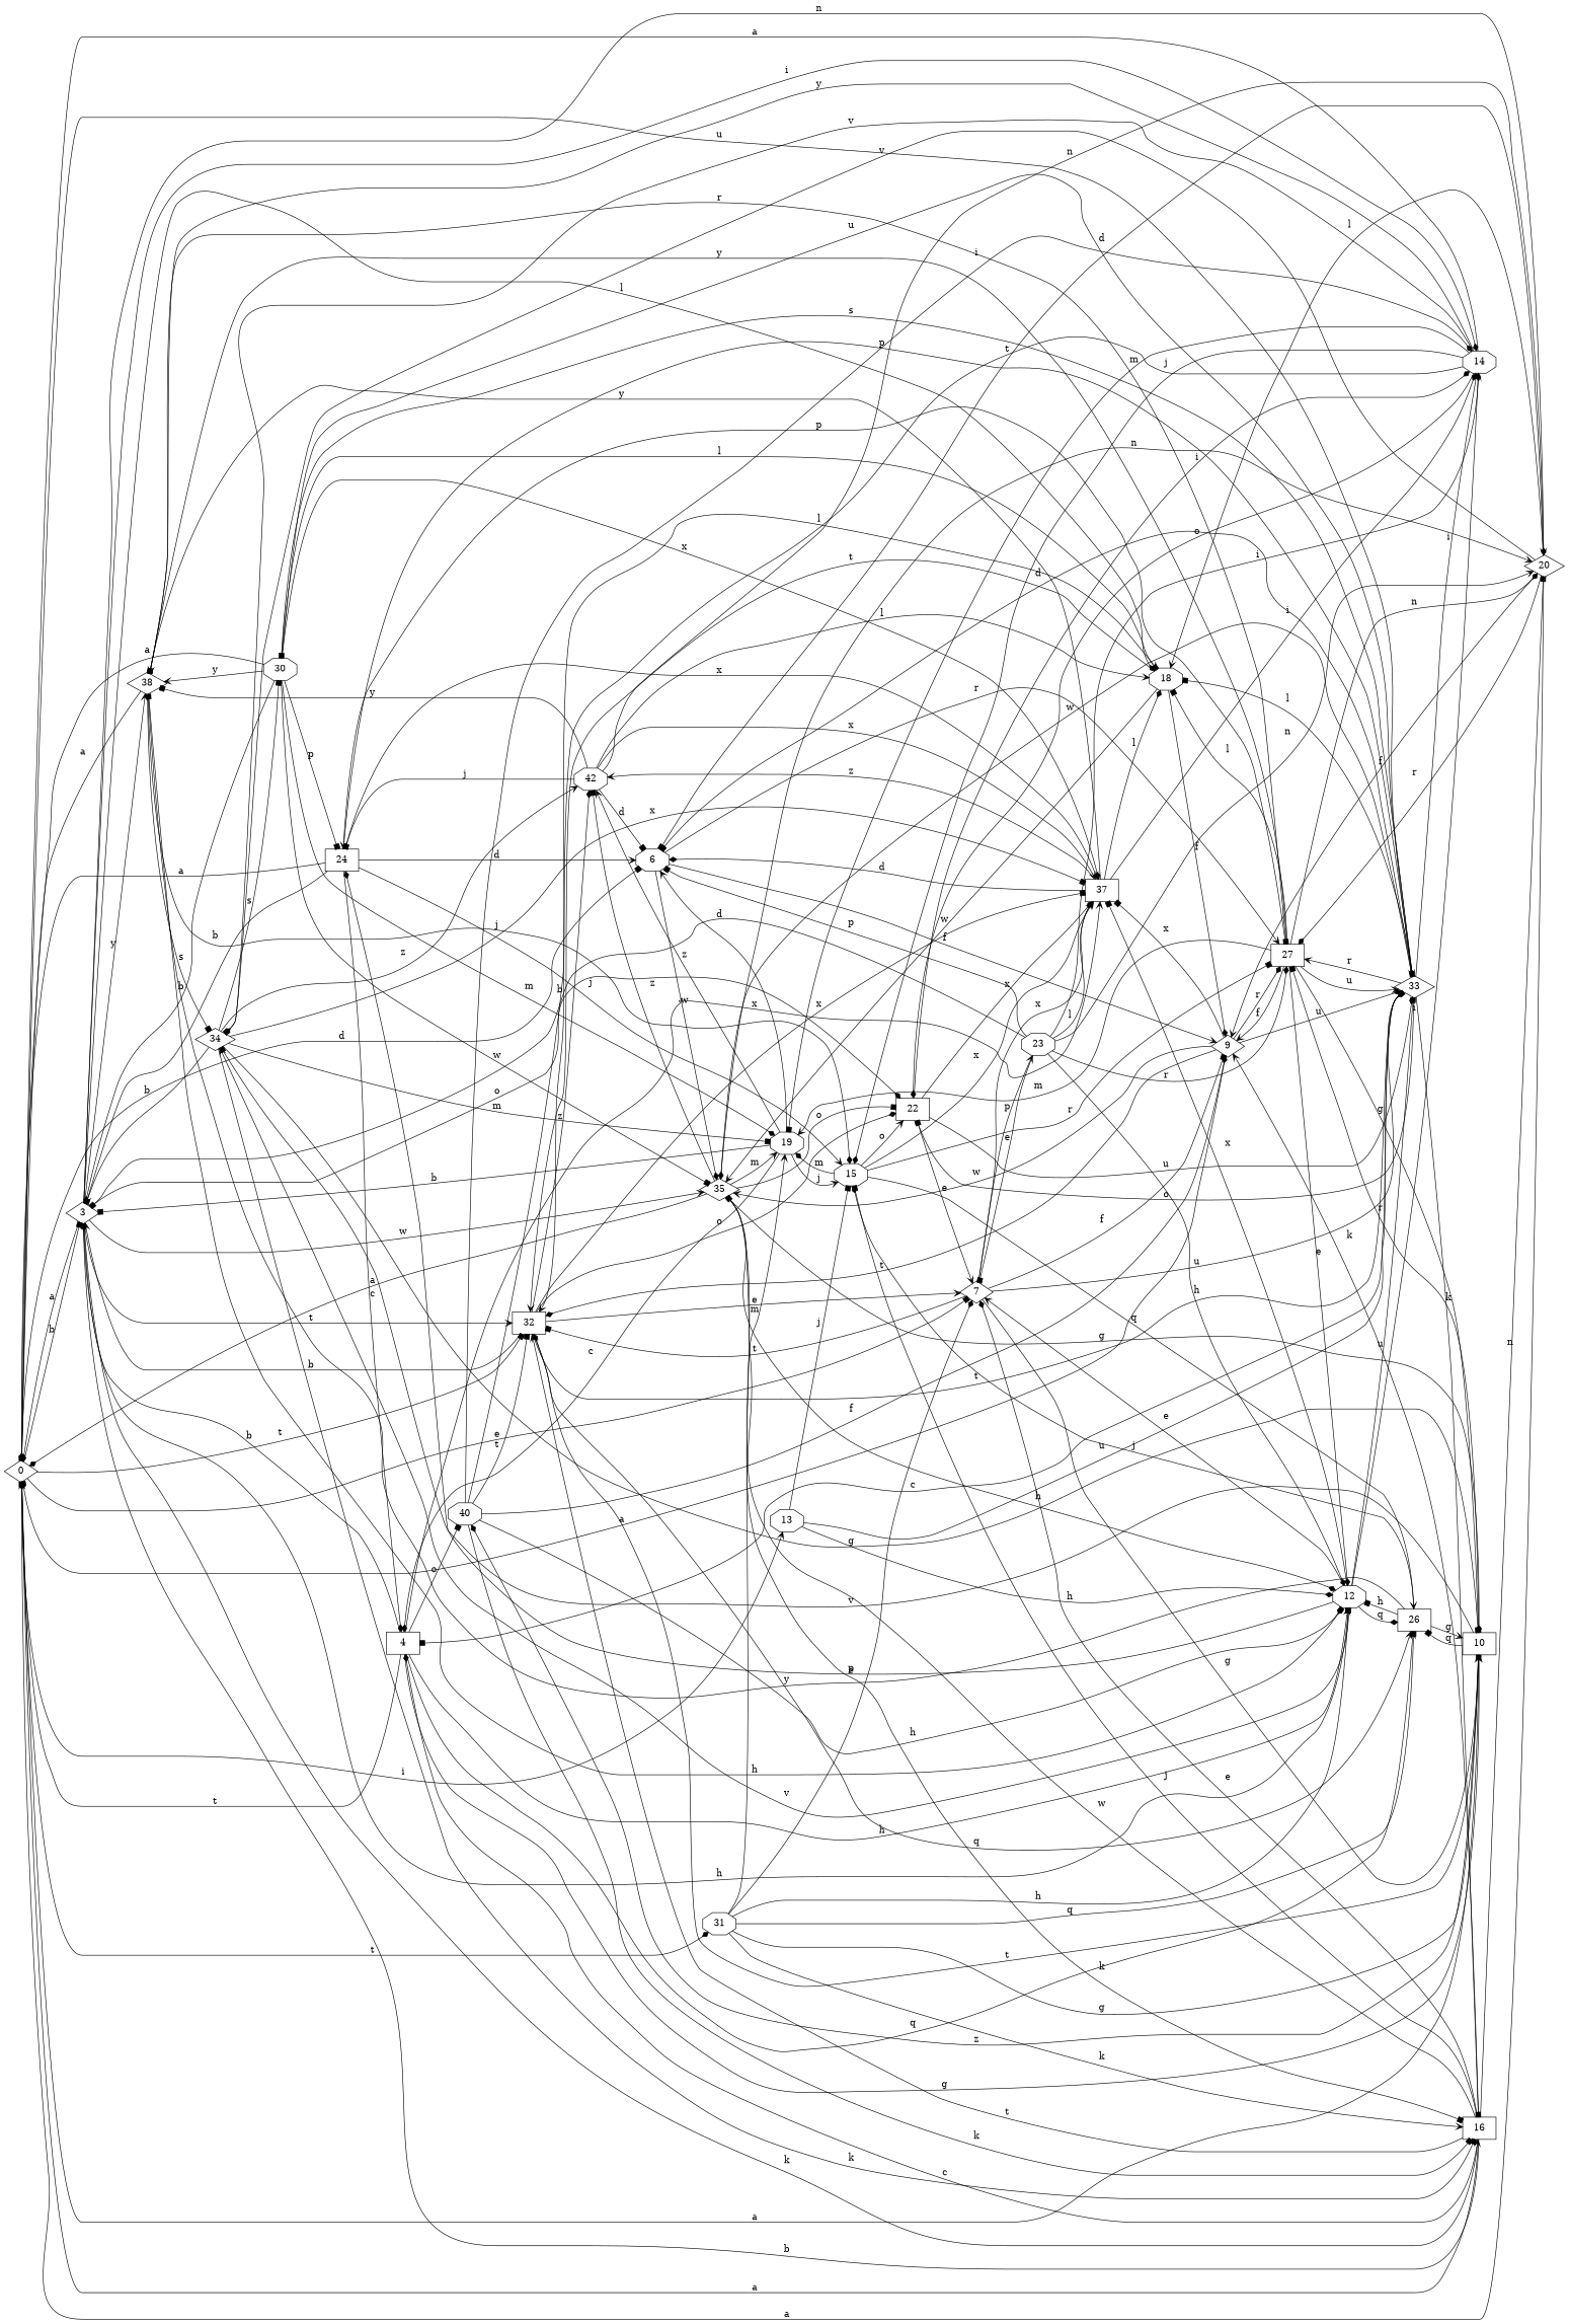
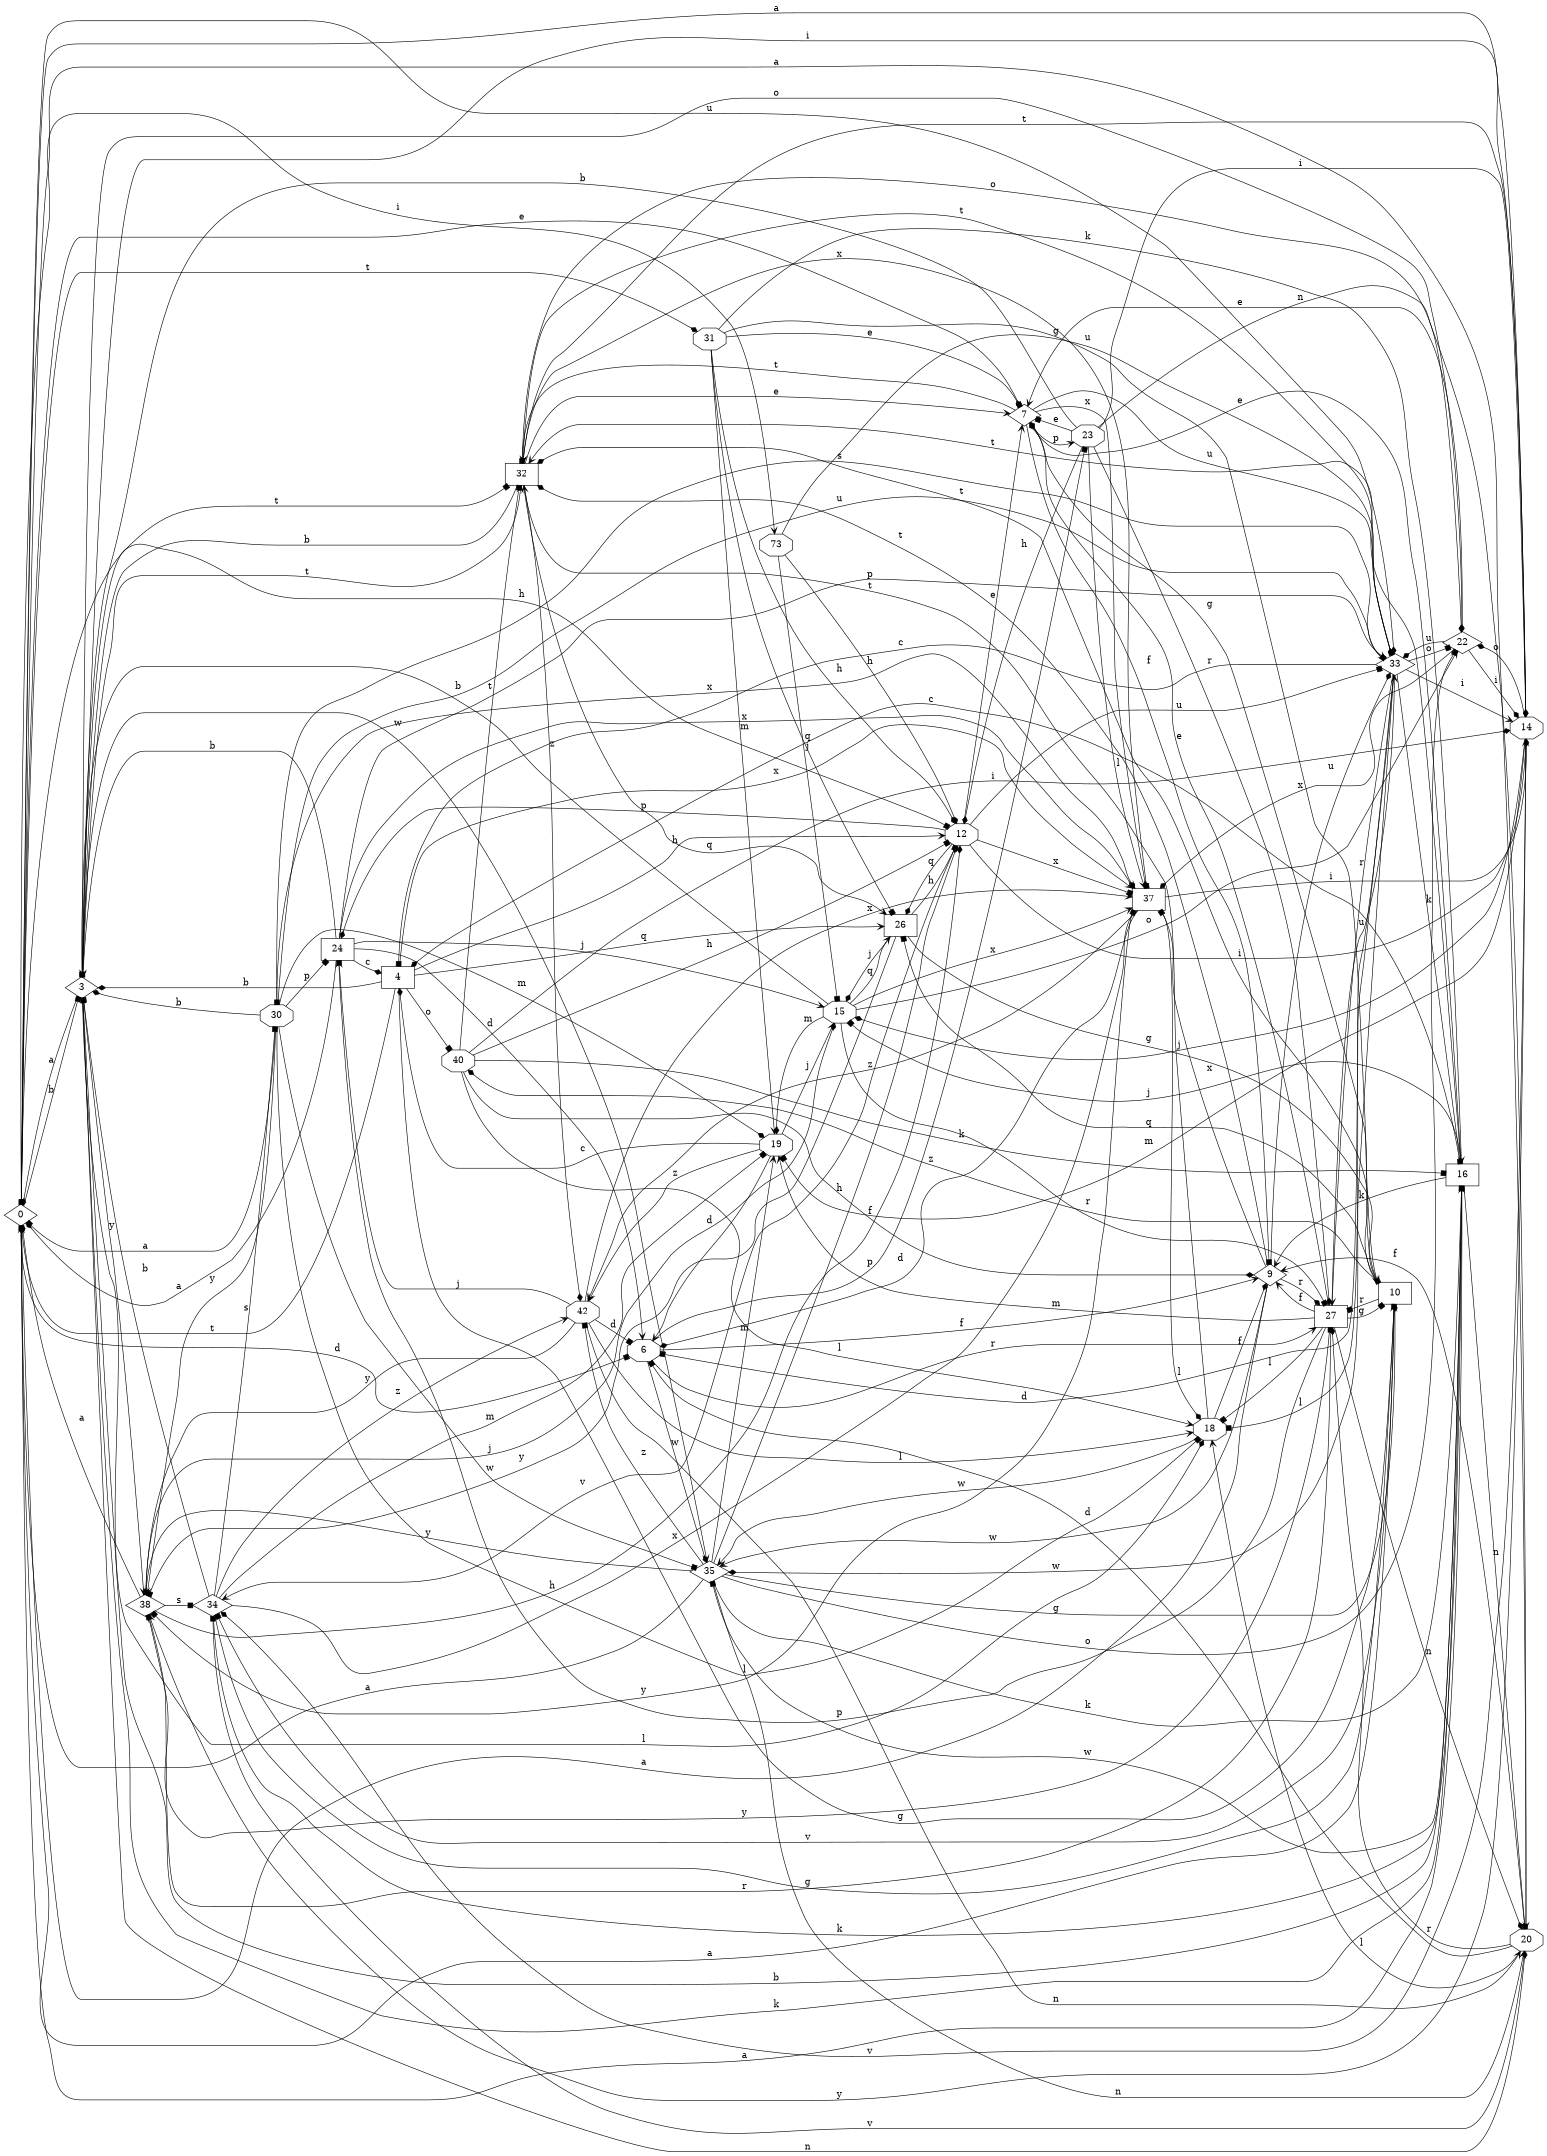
  strict digraph {
    rankdir=LR
    node [shape=octagon]
    edge [arrowhead=box]
    0 [shape=diamond]
    3 [shape=diamond]
    6
    7 [shape=diamond]
-   13
+   13 [label=73]
    31
    32 [shape=box]
    33 [shape=diamond]
    12
    14
    16 [shape=box]
    18
-   20 [shape=diamond]
-   22 [shape=box]
+   20
+   22 [shape=diamond]
    35 [shape=diamond]
    38 [shape=diamond]
    9 [shape=diamond]
    23
    27 [shape=box]
    10 [shape=box]
    37 [shape=box]
    15
    26 [shape=box]
    19
    42
    4 [shape=box]
    30
    34 [shape=diamond]
    24 [shape=box]
    40
    0 -> 3 [label=b]
    0 -> 6 [label=d]
    0 -> 7 [label=e]
    0 -> 13 [arrowhead=vee label=i]
    0 -> 31 [arrowhead=diamond label=t]
    0 -> 32 [label=t]
    0 -> 33 [arrowhead=diamond label=u]
    3 -> 0 [arrowhead=diamond label=a]
    3 -> 32 [arrowhead=vee label=t]
    3 -> 12 [label=h]
    3 -> 14 [arrowhead=diamond label=i]
    3 -> 16 [arrowhead=vee label=k]
    3 -> 18 [arrowhead=diamond label=l]
    3 -> 20 [arrowhead=diamond label=n]
    3 -> 22 [arrowhead=diamond label=o]
    3 -> 35 [arrowhead=vee label=w]
    3 -> 38 [arrowhead=vee label=y]
    6 -> 35 [arrowhead=diamond label=w]
    6 -> 9 [arrowhead=vee label=f]
-   23 -> 6 [label=p]
+   6 -> 23 [label=p]
    6 -> 27 [arrowhead=vee label=r]
    7 -> 32 [label=t]
    7 -> 33 [label=u]
    7 -> 9 [label=f]
    7 -> 23 [arrowhead=vee label=p]
    7 -> 10 [label=g]
    7 -> 37 [arrowhead=diamond label=x]
    13 -> 33 [arrowhead=diamond label=u]
    13 -> 12 [arrowhead=diamond label=h]
    13 -> 15 [label=j]
    31 -> 7 [arrowhead=diamond label=e]
-   31 -> 12 [label=h]
+   31 -> 12 [arrowhead=diamond label=h]
    31 -> 16 [arrowhead=vee label=k]
    31 -> 10 [arrowhead=vee label=g]
    31 -> 26 [label=q]
    31 -> 19 [arrowhead=vee label=m]
    32 -> 3 [arrowhead=vee label=b]
    32 -> 7 [arrowhead=vee label=e]
    32 -> 22 [arrowhead=diamond label=o]
    32 -> 37 [label=x]
    32 -> 26 [arrowhead=vee label=q]
    32 -> 42 [arrowhead=diamond label=z]
    33 -> 6 [label=d]
    33 -> 32 [arrowhead=vee label=t]
    33 -> 14 [arrowhead=vee label=i]
    33 -> 16 [label=k]
    33 -> 18 [label=l]
    33 -> 22 [label=o]
    33 -> 35 [arrowhead=diamond label=w]
    33 -> 27 [arrowhead=vee label=r]
    33 -> 4 [label=c]
    33 -> 30 [label=s]
    12 -> 7 [arrowhead=vee label=e]
    12 -> 33 [label=u]
    12 -> 14 [arrowhead=vee label=i]
    12 -> 37 [label=x]
    12 -> 26 [arrowhead=diamond label=q]
    12 -> 34 [arrowhead=vee label=v]
    12 -> 24 [arrowhead=diamond label=p]
    14 -> 0 [label=a]
    14 -> 32 [arrowhead=vee label=t]
    14 -> 22 [arrowhead=diamond label=o]
    14 -> 38 [arrowhead=vee label=y]
    14 -> 15 [arrowhead=diamond label=j]
    14 -> 19 [label=m]
    14 -> 34 [arrowhead=diamond label=v]
    16 -> 0 [arrowhead=vee label=a]
    16 -> 3 [label=b]
    16 -> 7 [arrowhead=diamond label=e]
    16 -> 32 [arrowhead=vee label=t]
    16 -> 20 [label=n]
    16 -> 35 [label=w]
    16 -> 9 [arrowhead=vee label=k]
    16 -> 15 [label=j]
    16 -> 4 [arrowhead=diamond label=c]
    18 -> 32 [arrowhead=vee label=t]
    18 -> 35 [arrowhead=vee label=w]
    18 -> 9 [arrowhead=diamond label=f]
    20 -> 0 [label=a]
    20 -> 6 [label=d]
    20 -> 18 [arrowhead=vee label=l]
    20 -> 9 [arrowhead=vee label=f]
    20 -> 27 [arrowhead=diamond label=r]
    20 -> 34 [label=v]
    22 -> 7 [arrowhead=vee label=e]
    22 -> 33 [arrowhead=diamond label=u]
    22 -> 14 [arrowhead=diamond label=i]
    22 -> 37 [arrowhead=diamond label=x]
    35 -> 0 [arrowhead=diamond label=a]
    35 -> 12 [arrowhead=diamond label=h]
    35 -> 16 [label=k]
    35 -> 20 [arrowhead=vee label=n]
    35 -> 22 [label=o]
+   35 -> 38 [arrowhead=vee label=y]
    35 -> 10 [arrowhead=diamond label=g]
    35 -> 19 [arrowhead=vee label=m]
    35 -> 42 [label=z]
    38 -> 0 [arrowhead=diamond label=a]
    38 -> 12 [arrowhead=diamond label=h]
    38 -> 27 [label=r]
    38 -> 15 [arrowhead=diamond label=j]
    38 -> 34 [label=s]
    9 -> 0 [label=a]
    9 -> 32 [arrowhead=diamond label=t]
    9 -> 33 [arrowhead=diamond label=u]
    9 -> 35 [arrowhead=vee label=w]
    9 -> 27 [arrowhead=diamond label=r]
    9 -> 37 [label=x]
    23 -> 3 [label=b]
    23 -> 7 [label=e]
    23 -> 12 [arrowhead=diamond label=h]
    23 -> 14 [arrowhead=diamond label=i]
    23 -> 20 [arrowhead=vee label=n]
    23 -> 27 [arrowhead=diamond label=r]
    23 -> 37 [arrowhead=vee label=l]
-   27 -> 12 [arrowhead=diamond label=e]
+   27 -> 7 [arrowhead=diamond label=e]
    27 -> 33 [arrowhead=vee label=u]
    27 -> 18 [label=l]
    27 -> 20 [arrowhead=diamond label=n]
    27 -> 38 [label=y]
    27 -> 9 [arrowhead=vee label=f]
    27 -> 10 [label=g]
    27 -> 19 [arrowhead=vee label=m]
    27 -> 24 [arrowhead=vee label=p]
    10 -> 0 [label=a]
    10 -> 32 [arrowhead=diamond label=t]
    10 -> 27 [label=r]
    10 -> 26 [label=q]
    10 -> 34 [label=v]
    10 -> 40 [arrowhead=diamond label=z]
    37 -> 6 [arrowhead=diamond label=d]
    37 -> 14 [arrowhead=diamond label=i]
    37 -> 18 [arrowhead=diamond label=l]
    37 -> 38 [label=y]
    37 -> 42 [arrowhead=vee label=z]
-   19 -> 3 [label=b]
+   15 -> 3 [label=b]
    15 -> 22 [arrowhead=vee label=o]
    15 -> 27 [label=r]
    15 -> 37 [arrowhead=vee label=x]
    15 -> 26 [arrowhead=vee label=q]
    15 -> 19 [arrowhead=diamond label=m]
    26 -> 12 [label=h]
    26 -> 38 [label=y]
    26 -> 10 [arrowhead=vee label=g]
    26 -> 15 [arrowhead=diamond label=j]
    19 -> 6 [arrowhead=vee label=d]
    19 -> 15 [arrowhead=vee label=j]
    19 -> 42 [arrowhead=vee label=z]
    19 -> 4 [arrowhead=diamond label=c]
    42 -> 6 [label=d]
    42 -> 18 [arrowhead=vee label=l]
    42 -> 20 [arrowhead=vee label=n]
    42 -> 38 [label=y]
    42 -> 37 [arrowhead=vee label=x]
    42 -> 24 [label=j]
    4 -> 0 [arrowhead=diamond label=t]
    4 -> 3 [arrowhead=diamond label=b]
    4 -> 12 [arrowhead=vee label=h]
    4 -> 10 [arrowhead=vee label=g]
    4 -> 37 [arrowhead=vee label=x]
    4 -> 26 [arrowhead=vee label=q]
    4 -> 40 [label=o]
    30 -> 0 [label=a]
    30 -> 3 [arrowhead=diamond label=b]
    30 -> 33 [label=u]
    30 -> 18 [label=l]
    30 -> 35 [label=w]
    30 -> 38 [arrowhead=vee label=y]
    30 -> 37 [arrowhead=diamond label=x]
    30 -> 19 [arrowhead=diamond label=m]
    30 -> 24 [label=p]
    34 -> 3 [label=b]
    34 -> 16 [label=k]
    34 -> 10 [label=g]
    34 -> 37 [label=x]
    34 -> 19 [label=m]
    34 -> 42 [arrowhead=vee label=z]
    34 -> 30 [label=s]
    24 -> 0 [arrowhead=diamond label=a]
    24 -> 3 [arrowhead=vee label=b]
    24 -> 6 [arrowhead=vee label=d]
    24 -> 33 [arrowhead=vee label=p]
    24 -> 37 [arrowhead=vee label=x]
    24 -> 15 [arrowhead=vee label=j]
    24 -> 4 [arrowhead=diamond label=c]
    40 -> 32 [label=t]
    40 -> 12 [label=h]
    40 -> 14 [arrowhead=diamond label=i]
    40 -> 16 [label=k]
    40 -> 18 [arrowhead=vee label=l]
    40 -> 9 [arrowhead=diamond label=f]
  }
